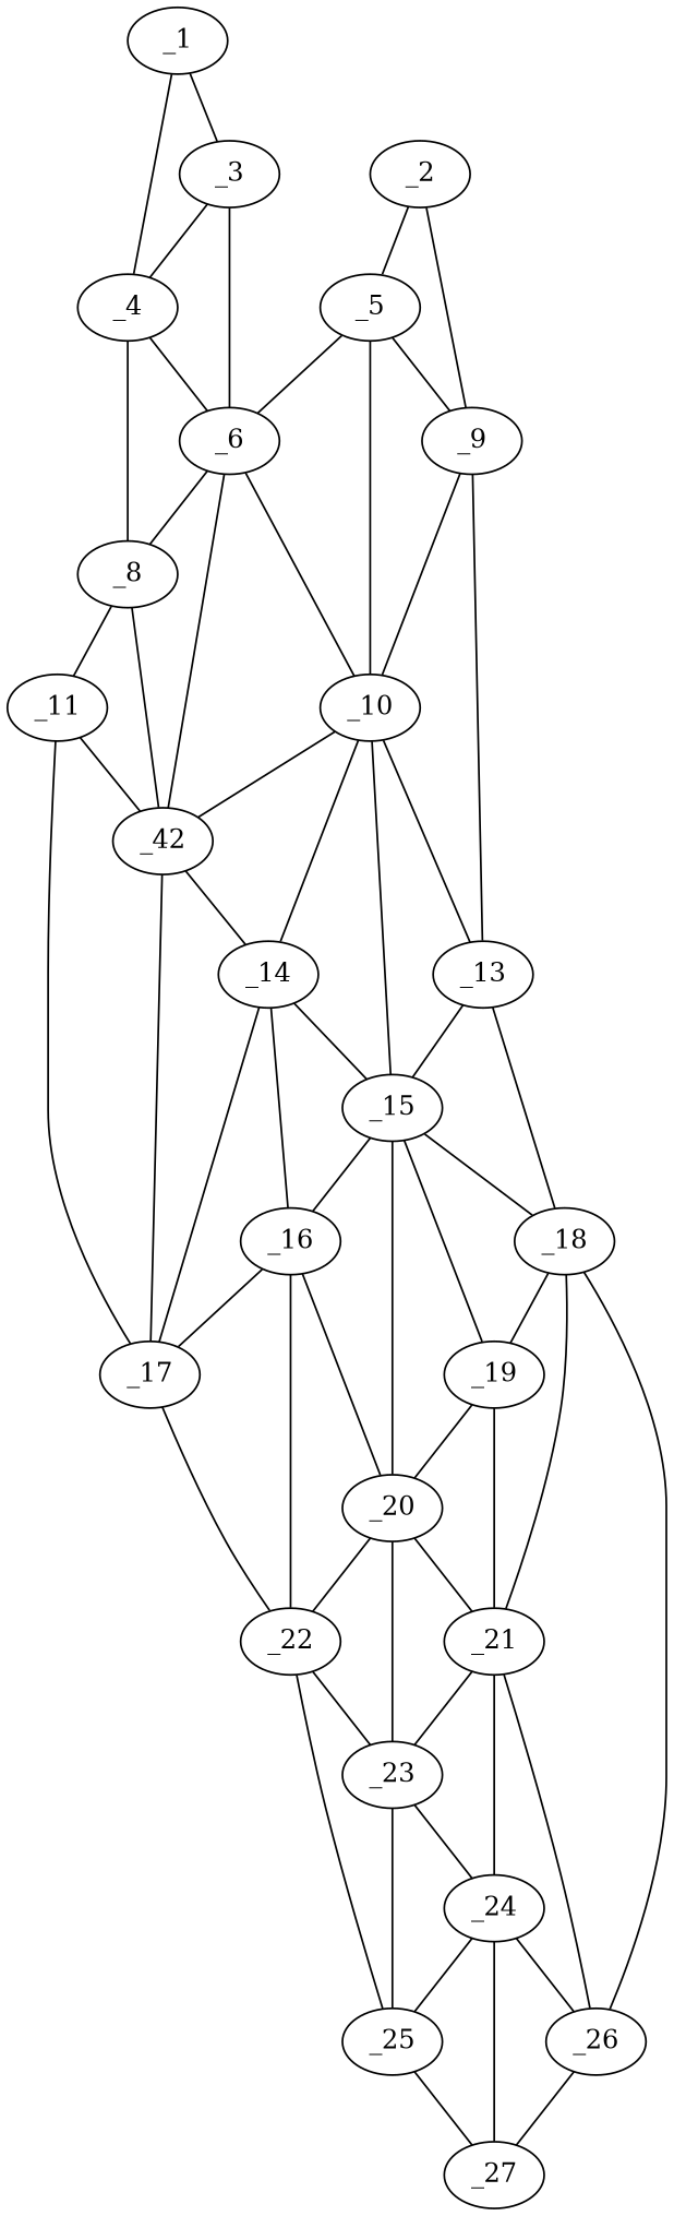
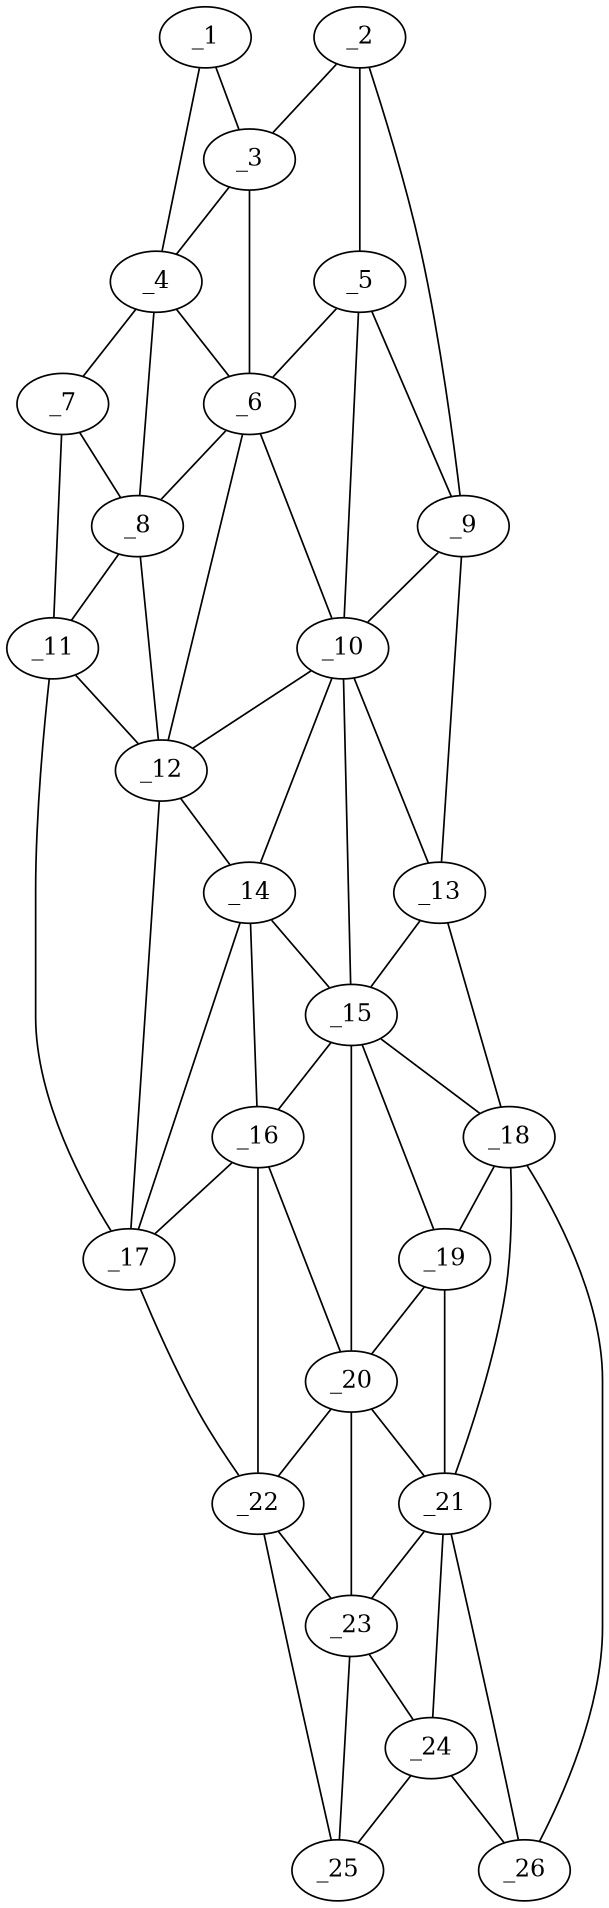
  graph {
    node [y=90]
    edge [valence=2]
    _1 [x=5 y=81]
    _3 [x=15 y=84]
    _4 [x=32]
    _2 [x=6 y=63]
    _5 [x=35 y=52]
    _9 [x=50 y=41]
    _6 [x=42 y=73]
+   _7 [x=45 y=92]
    _8 [x=46 y=82]
    _10 [x=53 y=55]
-   _12 [x=58 y=77 label=_42]
+   _12 [x=58 y=77]
    _13 [x=66 y=38]
    _11 [x=55]
    _14 [x=67 y=69]
    _15 [x=69 y=63]
    _17 [x=75 y=82]
    _18 [x=79 y=39]
    _16 [x=73 y=70]
    _19 [x=88 y=45]
    _20 [x=93 y=52]
    _22 [x=105 y=69]
    _21 [x=100 y=44]
    _26 [x=125 y=47]
    _23 [x=108 y=55]
    _25 [x=121 y=60]
    _24 [x=115 y=49]
-   _27 [x=126 y=54]
    _1 -- _3 [valence=1]
    _1 -- _4 [valence=1]
    _3 -- _4
    _3 -- _6
    _4 -- _6 [valence=1]
+   _4 -- _7 [valence=1]
    _4 -- _8 [valence=1]
+   _2 -- _3
    _2 -- _5
    _2 -- _9 [valence=1]
    _5 -- _9 [valence=1]
    _5 -- _6 [valence=1]
    _5 -- _10
    _9 -- _10
    _9 -- _13 [valence=1]
    _6 -- _8
    _6 -- _10
    _6 -- _12
+   _7 -- _8
+   _7 -- _11 [valence=1]
    _8 -- _12
    _8 -- _11
    _10 -- _12
    _10 -- _13
    _10 -- _14
    _10 -- _15 [valence=1]
    _12 -- _14
    _12 -- _17
    _13 -- _15
    _13 -- _18 [valence=1]
    _11 -- _12
    _11 -- _17 [valence=1]
    _14 -- _15
    _14 -- _17 [valence=1]
    _14 -- _16
    _15 -- _18
    _15 -- _16
    _15 -- _19
    _15 -- _20
    _17 -- _22 [valence=1]
    _18 -- _19 [valence=1]
    _18 -- _21
    _18 -- _26 [valence=1]
    _16 -- _17
    _16 -- _20
    _16 -- _22 [valence=1]
    _19 -- _20 [valence=1]
    _19 -- _21
    _20 -- _22 [valence=1]
    _20 -- _21
    _20 -- _23
    _22 -- _23
    _22 -- _25 [valence=1]
    _21 -- _26 [valence=1]
    _21 -- _23 [valence=1]
    _21 -- _24
-   _26 -- _27 [valence=1]
    _23 -- _25 [valence=1]
    _23 -- _24 [valence=1]
-   _25 -- _27 [valence=1]
    _24 -- _26 [valence=1]
    _24 -- _25 [valence=1]
-   _24 -- _27
  }
